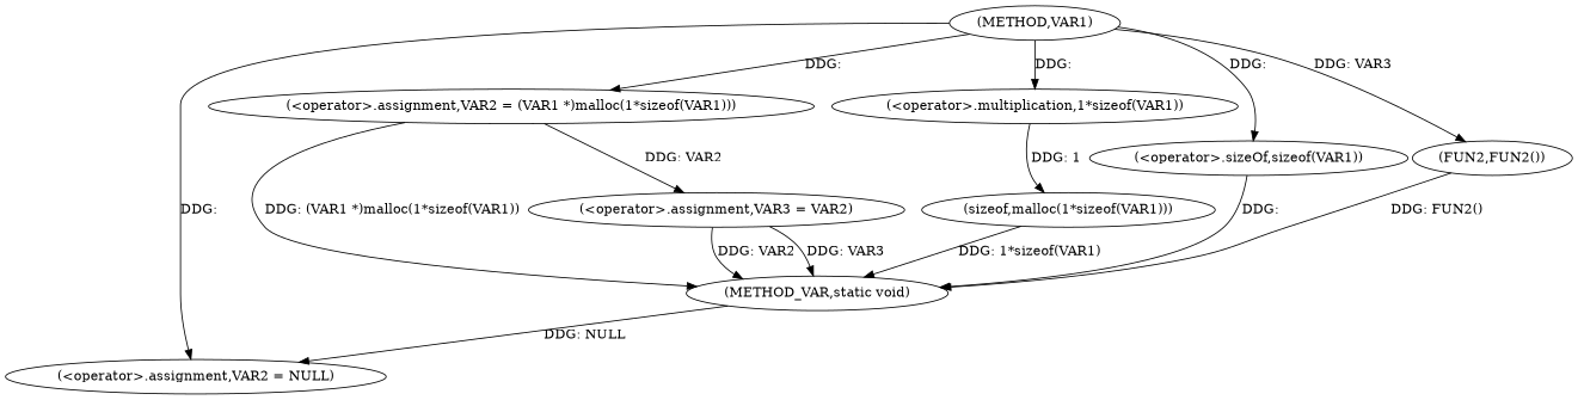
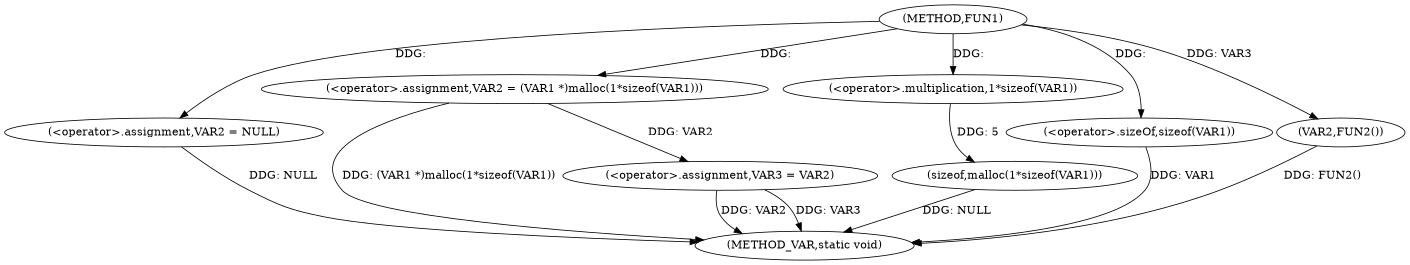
  digraph {
-   n1 [label="(METHOD,VAR1)"]
+   n1 [label="(METHOD,FUN1)"]
    n2 [label="(<operator>.assignment,VAR2 = NULL)"]
    n3 [label="(<operator>.assignment,VAR2 = (VAR1 *)malloc(1*sizeof(VAR1)))"]
    n4 [label="(<operator>.multiplication,1*sizeof(VAR1))"]
    n5 [label="(<operator>.sizeOf,sizeof(VAR1))"]
-   n6 [label="(FUN2,FUN2())"]
+   n6 [label="(VAR2,FUN2())"]
    n7 [label="(METHOD_VAR,static void)"]
    n8 [label="(<operator>.assignment,VAR3 = VAR2)"]
    n9 [label="(sizeof,malloc(1*sizeof(VAR1)))"]
    n1 -> n2 [label="DDG: "]
    n1 -> n3 [label="DDG: "]
    n1 -> n4 [label="DDG: "]
    n1 -> n5 [label="DDG: "]
    n1 -> n6 [label="DDG: VAR3"]
-   n7 -> n2 [label="DDG: NULL"]
+   n2 -> n7 [label="DDG: NULL"]
    n3 -> n7 [label="DDG: (VAR1 *)malloc(1*sizeof(VAR1))"]
    n3 -> n8 [label="DDG: VAR2"]
-   n4 -> n9 [label="DDG: 1"]
-   n5 -> n7 [label="DDG: "]
+   n4 -> n9 [label="DDG: 5"]
+   n5 -> n7 [label="DDG: VAR1"]
    n6 -> n7 [label="DDG: FUN2()"]
    n8 -> n7 [label="DDG: VAR2"]
    n8 -> n7 [label="DDG: VAR3"]
-   n9 -> n7 [label="DDG: 1*sizeof(VAR1)"]
+   n9 -> n7 [label="DDG: NULL"]
  }
